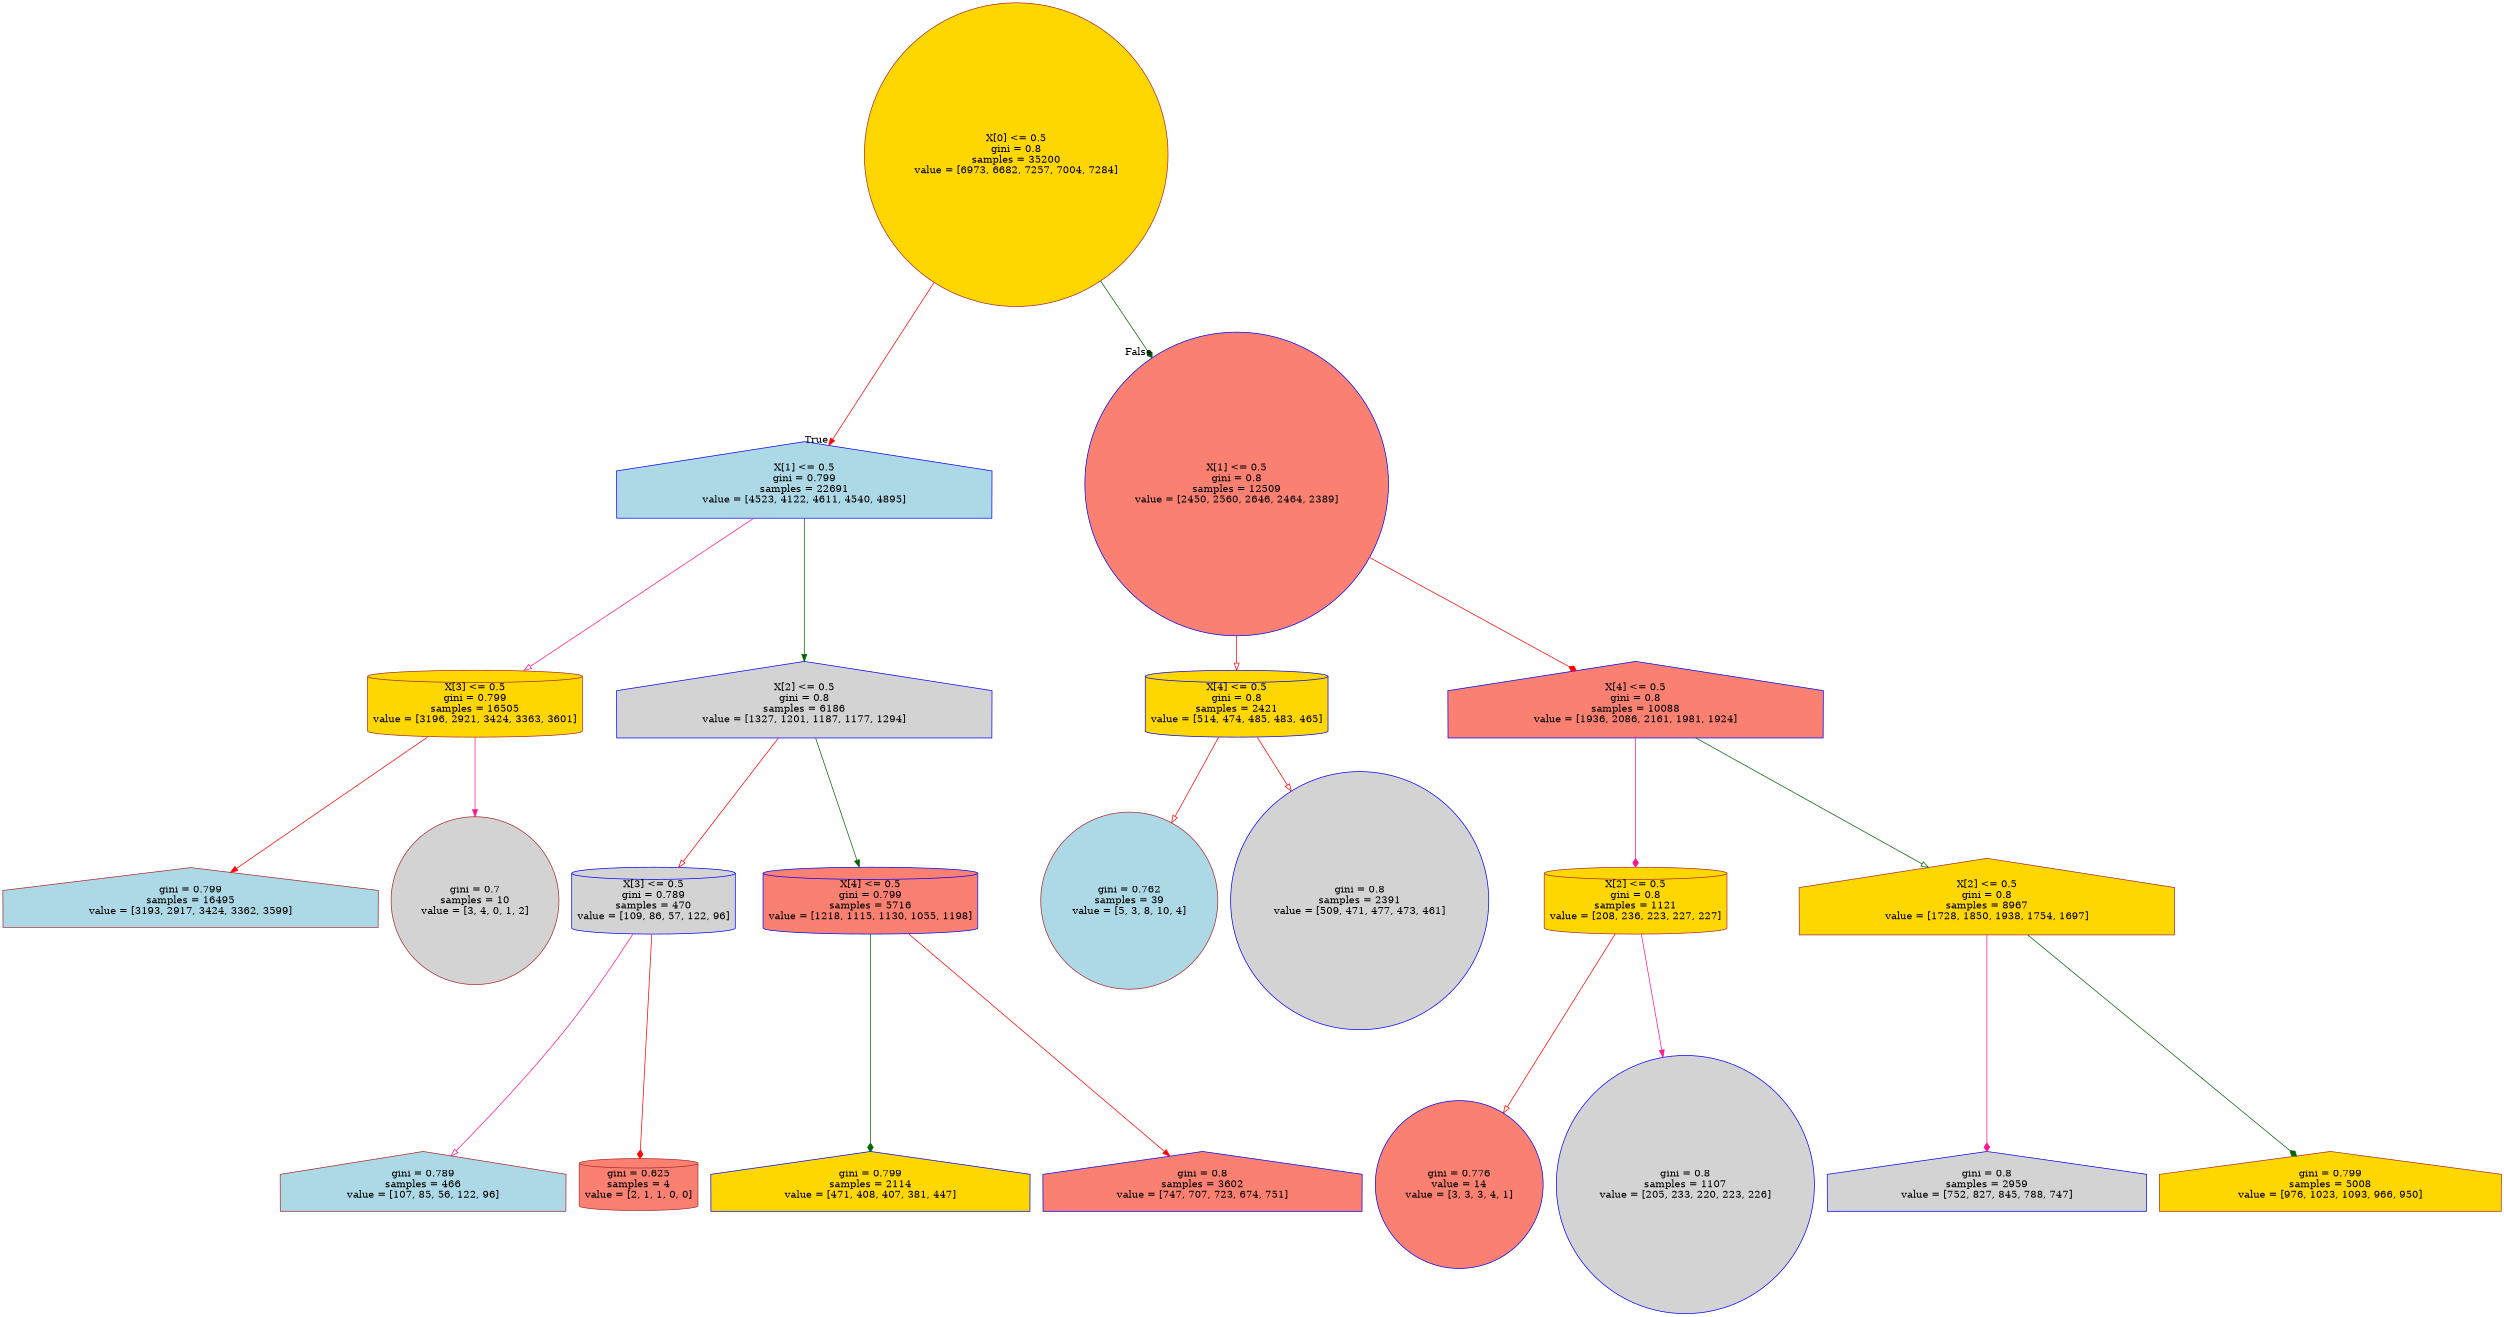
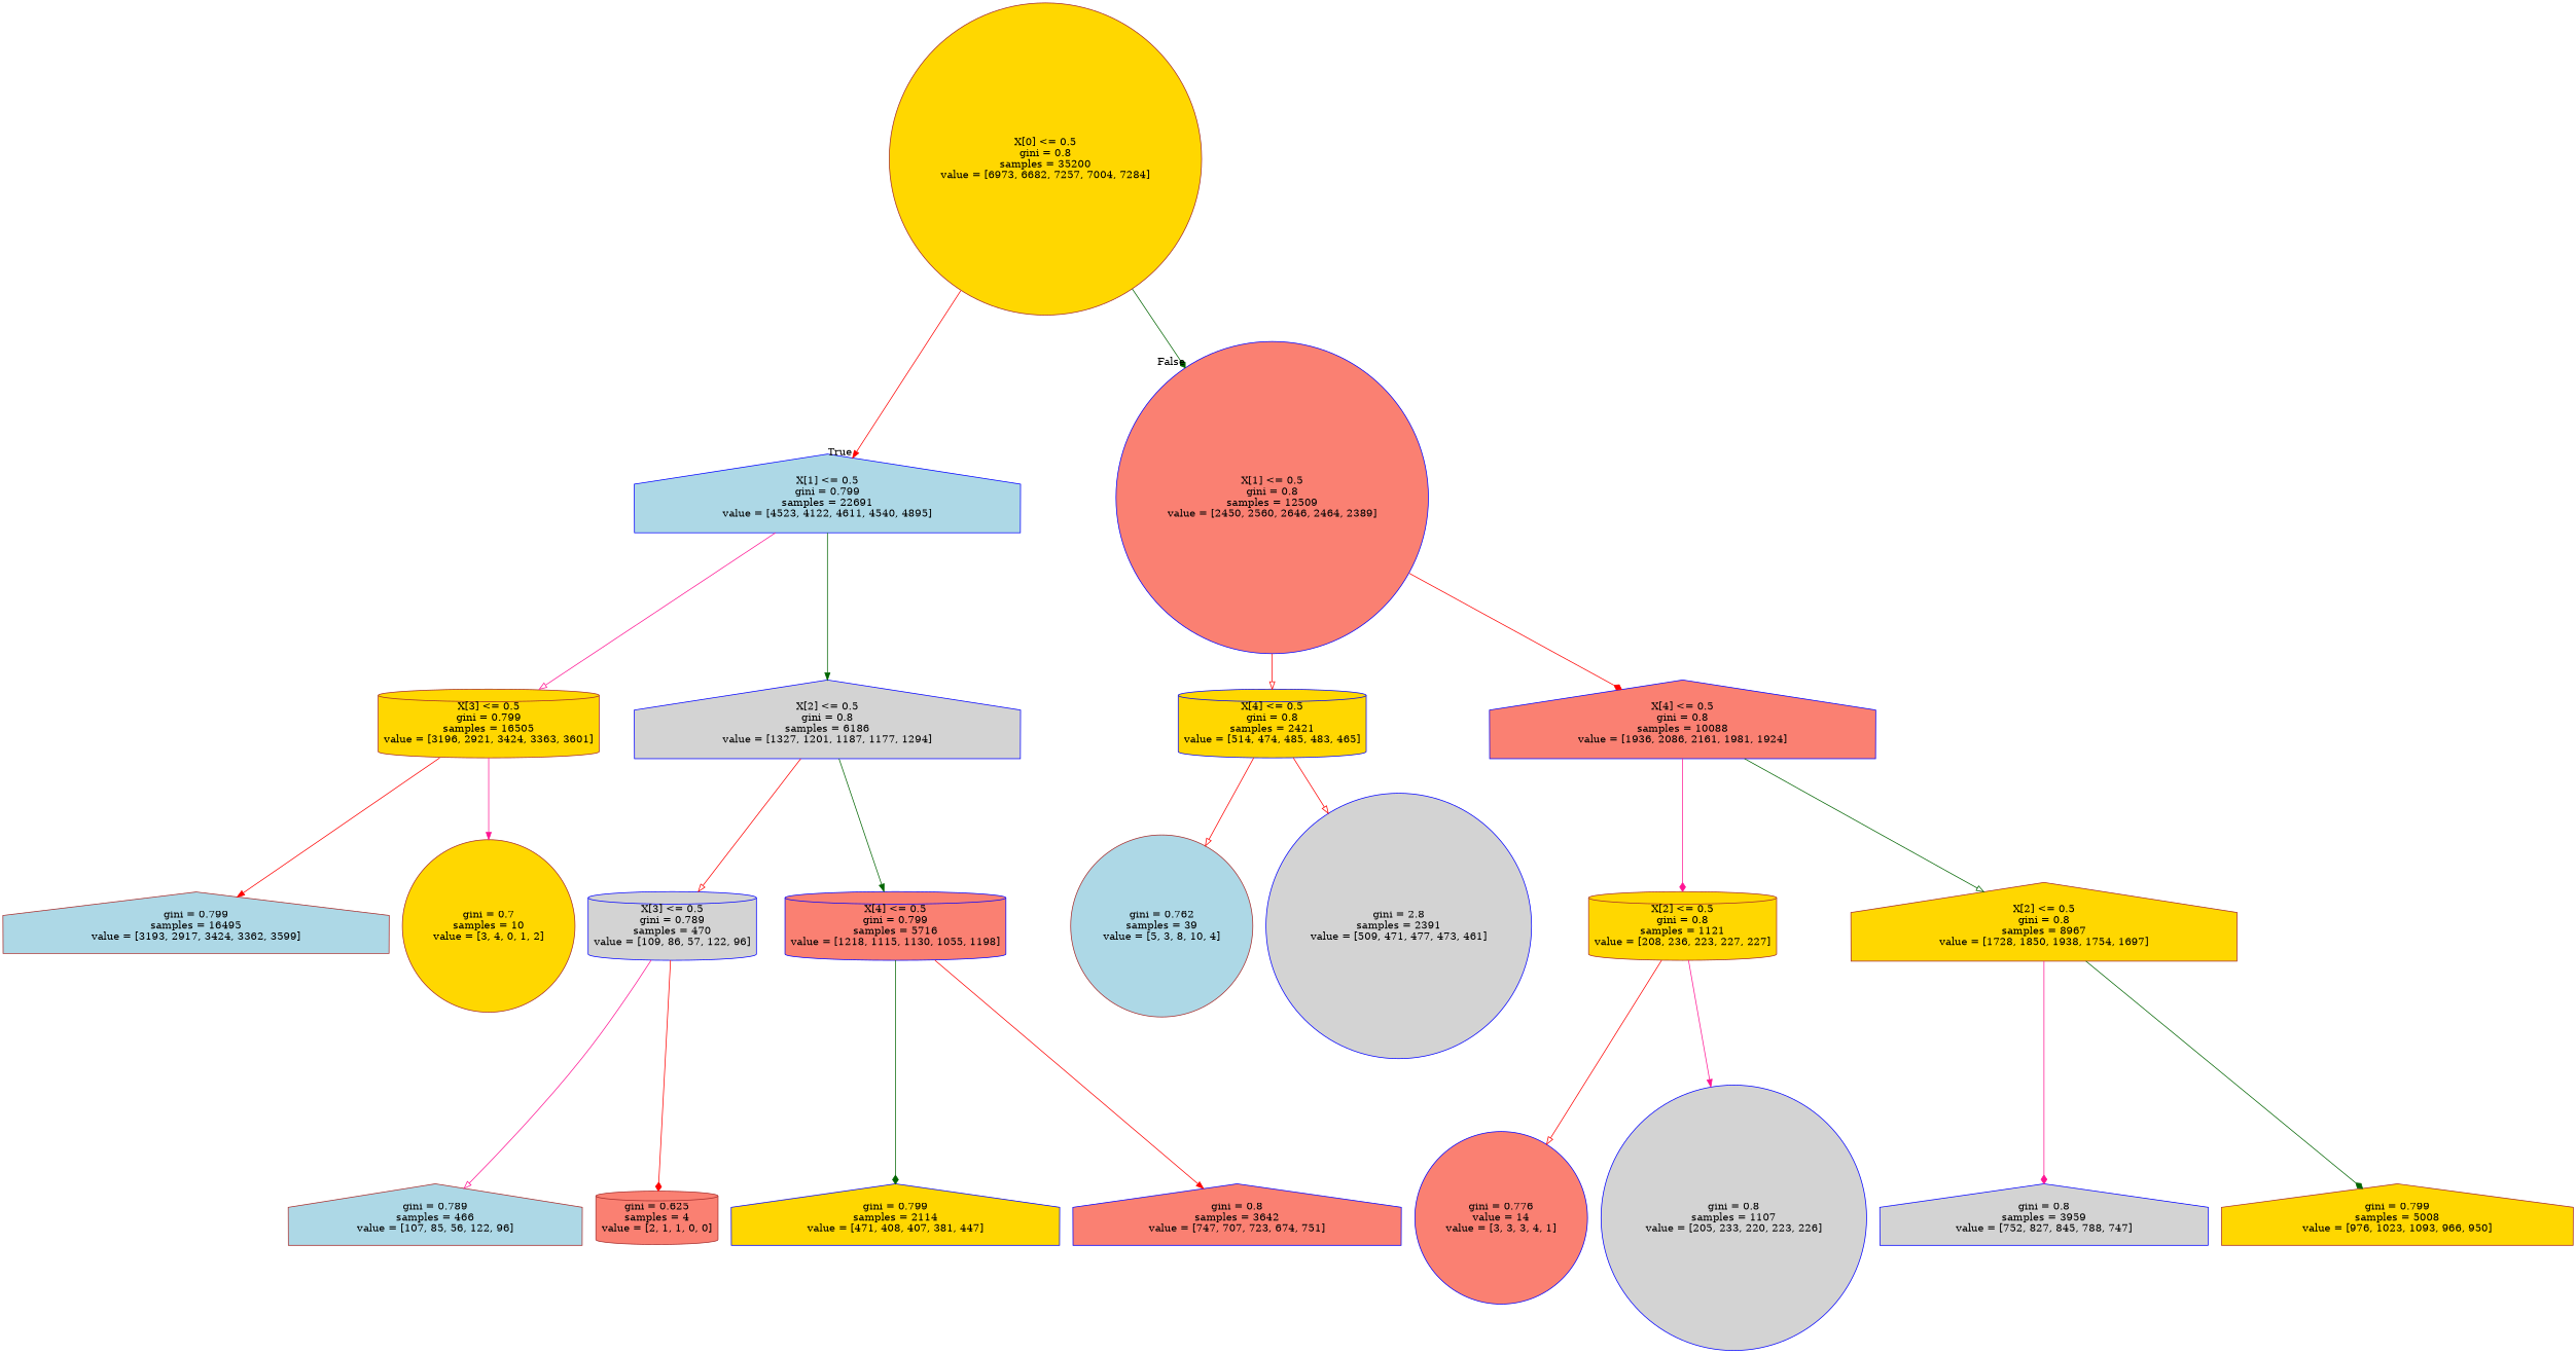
  digraph {
    node [color=blue fillcolor=gold shape=house style=filled]
    edge [arrowhead=onormal color=red]
    n1 [color=brown label="X[0] <= 0.5\ngini = 0.8\nsamples = 35200\nvalue = [6973, 6682, 7257, 7004, 7284]" shape=circle]
    n2 [fillcolor=lightblue label="X[1] <= 0.5\ngini = 0.799\nsamples = 22691\nvalue = [4523, 4122, 4611, 4540, 4895]"]
    n3 [fillcolor=salmon label="X[1] <= 0.5\ngini = 0.8\nsamples = 12509\nvalue = [2450, 2560, 2646, 2464, 2389]" shape=circle]
    n4 [color=brown label="X[3] <= 0.5\ngini = 0.799\nsamples = 16505\nvalue = [3196, 2921, 3424, 3363, 3601]" shape=cylinder]
    n5 [fillcolor=lightgrey label="X[2] <= 0.5\ngini = 0.8\nsamples = 6186\nvalue = [1327, 1201, 1187, 1177, 1294]"]
    n6 [label="X[4] <= 0.5\ngini = 0.8\nsamples = 2421\nvalue = [514, 474, 485, 483, 465]" shape=cylinder]
    n7 [fillcolor=salmon label="X[4] <= 0.5\ngini = 0.8\nsamples = 10088\nvalue = [1936, 2086, 2161, 1981, 1924]"]
    n8 [color=brown fillcolor=lightblue label="gini = 0.799\nsamples = 16495\nvalue = [3193, 2917, 3424, 3362, 3599]"]
-   n9 [color=brown fillcolor=lightgrey label="gini = 0.7\nsamples = 10\nvalue = [3, 4, 0, 1, 2]" shape=circle]
+   n9 [color=brown label="gini = 0.7\nsamples = 10\nvalue = [3, 4, 0, 1, 2]" shape=circle]
    n10 [fillcolor=lightgrey label="X[3] <= 0.5\ngini = 0.789\nsamples = 470\nvalue = [109, 86, 57, 122, 96]" shape=cylinder]
    n11 [fillcolor=salmon label="X[4] <= 0.5\ngini = 0.799\nsamples = 5716\nvalue = [1218, 1115, 1130, 1055, 1198]" shape=cylinder]
    n12 [color=brown fillcolor=lightblue label="gini = 0.789\nsamples = 466\nvalue = [107, 85, 56, 122, 96]"]
    n13 [color=brown fillcolor=salmon label="gini = 0.625\nsamples = 4\nvalue = [2, 1, 1, 0, 0]" shape=cylinder]
    n14 [label="gini = 0.799\nsamples = 2114\nvalue = [471, 408, 407, 381, 447]"]
-   n15 [fillcolor=salmon label="gini = 0.8\nsamples = 3602\nvalue = [747, 707, 723, 674, 751]"]
+   n15 [fillcolor=salmon label="gini = 0.8\nsamples = 3642\nvalue = [747, 707, 723, 674, 751]"]
    n16 [color=brown fillcolor=lightblue label="gini = 0.762\nsamples = 39\nvalue = [5, 3, 8, 10, 4]" shape=circle]
-   n17 [fillcolor=lightgrey label="gini = 0.8\nsamples = 2391\nvalue = [509, 471, 477, 473, 461]" shape=circle]
+   n17 [fillcolor=lightgrey label="gini = 2.8\nsamples = 2391\nvalue = [509, 471, 477, 473, 461]" shape=circle]
    n18 [color=brown label="X[2] <= 0.5\ngini = 0.8\nsamples = 1121\nvalue = [208, 236, 223, 227, 227]" shape=cylinder]
    n19 [color=brown label="X[2] <= 0.5\ngini = 0.8\nsamples = 8967\nvalue = [1728, 1850, 1938, 1754, 1697]"]
    n20 [fillcolor=salmon label="gini = 0.776\nvalue = 14\nvalue = [3, 3, 3, 4, 1]" shape=circle]
    n21 [fillcolor=lightgrey label="gini = 0.8\nsamples = 1107\nvalue = [205, 233, 220, 223, 226]" shape=circle]
-   n22 [fillcolor=lightgrey label="gini = 0.8\nsamples = 2959\nvalue = [752, 827, 845, 788, 747]"]
+   n22 [fillcolor=lightgrey label="gini = 0.8\nsamples = 3959\nvalue = [752, 827, 845, 788, 747]"]
    n23 [color=brown label="gini = 0.799\nsamples = 5008\nvalue = [976, 1023, 1093, 966, 950]"]
    n1 -> n2 [arrowhead=normal headlabel=True labelangle=45 labeldistance=2.5]
    n1 -> n3 [arrowhead=diamond color=darkgreen headlabel=False labelangle=-45 labeldistance=2.5]
    n2 -> n4 [color=deeppink]
    n2 -> n5 [arrowhead=normal color=darkgreen]
    n3 -> n6
    n3 -> n7 [arrowhead=diamond]
    n4 -> n8 [arrowhead=normal]
    n4 -> n9 [arrowhead=normal color=deeppink]
    n5 -> n10
    n5 -> n11 [arrowhead=normal color=darkgreen]
    n6 -> n16
    n6 -> n17
    n7 -> n18 [arrowhead=diamond color=deeppink]
    n7 -> n19 [color=darkgreen]
    n10 -> n12 [color=deeppink]
    n10 -> n13 [arrowhead=diamond]
    n11 -> n14 [arrowhead=diamond color=darkgreen]
    n11 -> n15 [arrowhead=normal]
    n18 -> n20
    n18 -> n21 [arrowhead=normal color=deeppink]
    n19 -> n22 [arrowhead=diamond color=deeppink]
    n19 -> n23 [arrowhead=diamond color=darkgreen]
  }
